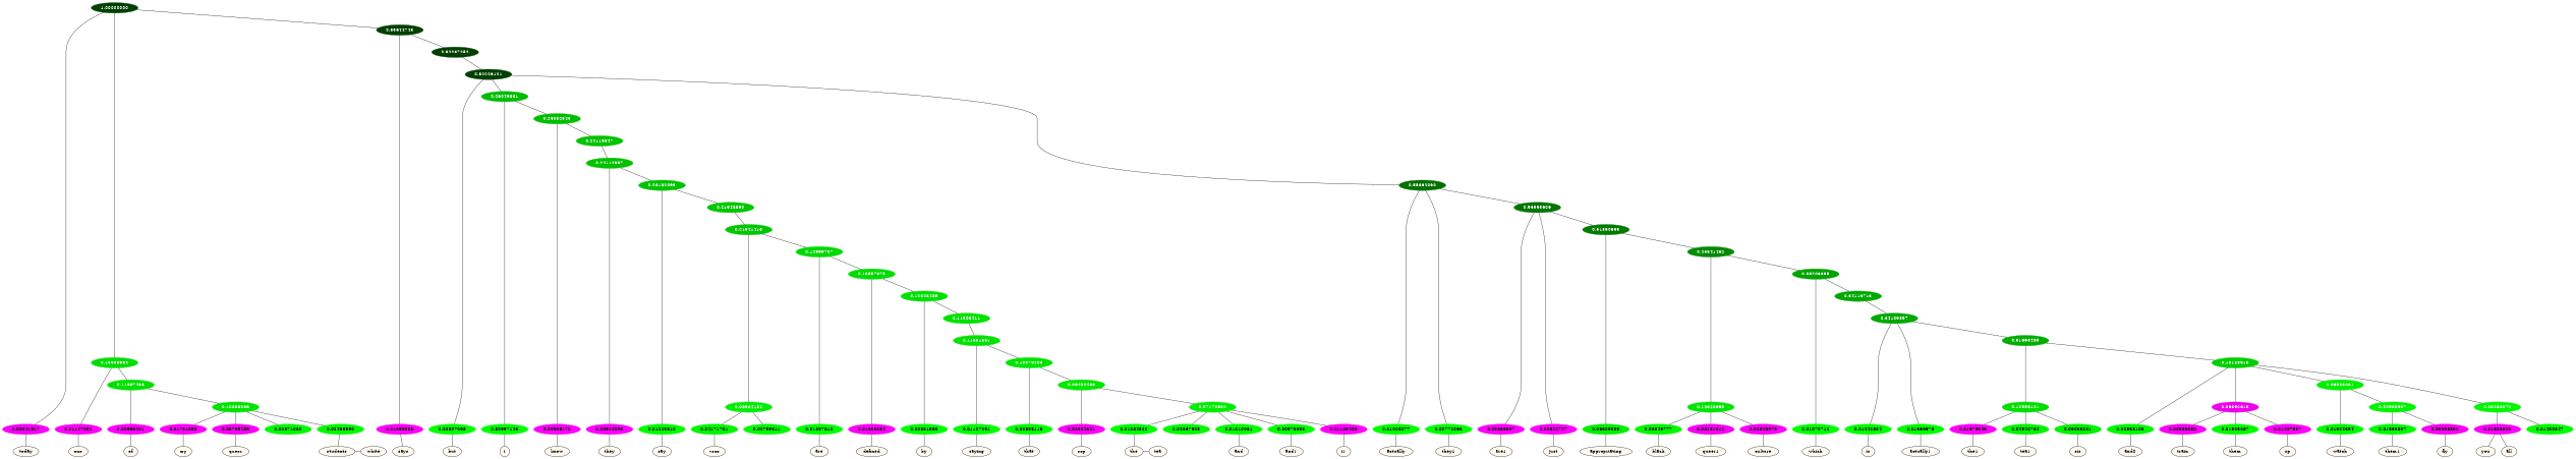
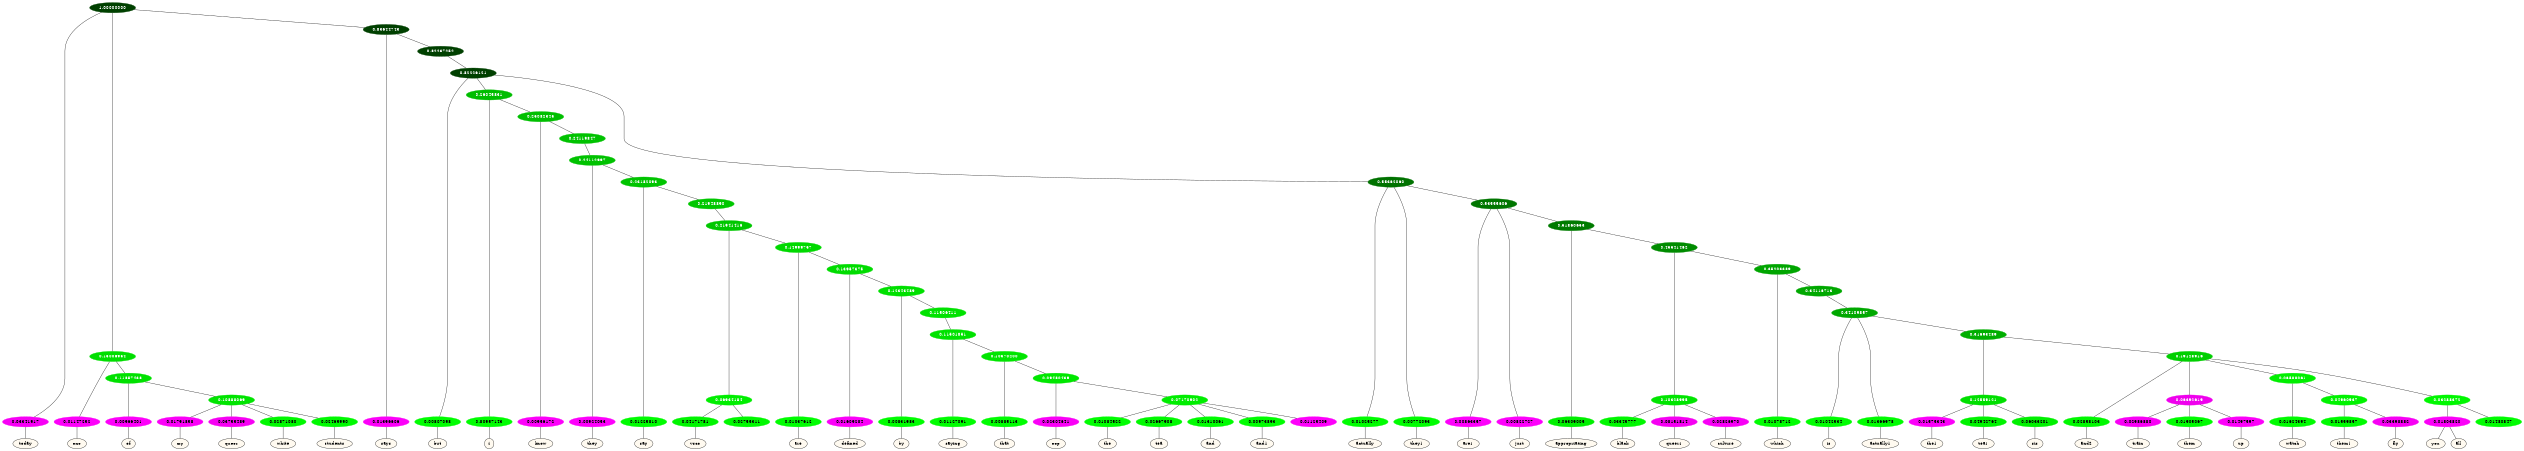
  graph {
    node [color=black format=png nodesep=0.001 ordering=out overlap_scaling=0.01 ranksep=0.001 style=filled fontcolor=black]
    n1 [fillcolor=floralwhite height=0.15 label=today style="filled,solid" width=0.15 fontcolor=""]
    n2 [fillcolor=floralwhite height=0.15 label=one style="filled,solid" width=0.15 fontcolor=""]
    n3 [fillcolor=floralwhite height=0.15 label=of style="filled,solid" width=0.15 fontcolor=""]
    n4 [fillcolor=floralwhite height=0.15 label=my style="filled,solid" width=0.15 fontcolor=""]
    n5 [fillcolor=floralwhite height=0.15 label=queer style="filled,solid" width=0.15 fontcolor=""]
    n6 [fillcolor=floralwhite height=0.15 label=white style="filled,solid" width=0.15 fontcolor=""]
    n7 [fillcolor=floralwhite height=0.15 label=students style="filled,solid" width=0.15 fontcolor=""]
    n8 [fillcolor=floralwhite height=0.15 label=says style="filled,solid" width=0.15 fontcolor=""]
    n9 [fillcolor=floralwhite height=0.15 label=i style="filled,solid" width=0.15 fontcolor=""]
    n10 [fillcolor=floralwhite height=0.15 label=know style="filled,solid" width=0.15 fontcolor=""]
    n11 [fillcolor=floralwhite height=0.15 label=they style="filled,solid" width=0.15 fontcolor=""]
    n12 [fillcolor=floralwhite height=0.15 label=say style="filled,solid" width=0.15 fontcolor=""]
    n13 [fillcolor=floralwhite height=0.15 label=vsco style="filled,solid" width=0.15 fontcolor=""]
    n14 [fillcolor=floralwhite height=0.15 label=are style="filled,solid" width=0.15 fontcolor=""]
    n15 [fillcolor=floralwhite height=0.15 label=defined style="filled,solid" width=0.15 fontcolor=""]
    n16 [fillcolor=floralwhite height=0.15 label=by style="filled,solid" width=0.15 fontcolor=""]
    n17 [fillcolor=floralwhite height=0.15 label=saying style="filled,solid" width=0.15 fontcolor=""]
    n18 [fillcolor=floralwhite height=0.15 label=that style="filled,solid" width=0.15 fontcolor=""]
    n19 [fillcolor=floralwhite height=0.15 label=the style="filled,solid" width=0.15 fontcolor=""]
    n20 [fillcolor=floralwhite height=0.15 label=tea style="filled,solid" width=0.15 fontcolor=""]
    n21 [fillcolor=floralwhite height=0.15 label=and style="filled,solid" width=0.15 fontcolor=""]
    n22 [fillcolor=floralwhite height=0.15 label=and1 style="filled,solid" width=0.15 fontcolor=""]
-   n23 [fillcolor=floralwhite height=0.15 label=i1 style="filled,solid" width=0.15 fontcolor=""]
    n24 [fillcolor=floralwhite height=0.15 label=oop style="filled,solid" width=0.15 fontcolor=""]
    n25 [fillcolor=floralwhite height=0.15 label=but style="filled,solid" width=0.15 fontcolor=""]
    n26 [fillcolor=floralwhite height=0.15 label=actually style="filled,solid" width=0.15 fontcolor=""]
    n27 [fillcolor=floralwhite height=0.15 label=they1 style="filled,solid" width=0.15 fontcolor=""]
    n28 [fillcolor=floralwhite height=0.15 label=are1 style="filled,solid" width=0.15 fontcolor=""]
    n29 [fillcolor=floralwhite height=0.15 label=just style="filled,solid" width=0.15 fontcolor=""]
    n30 [fillcolor=floralwhite height=0.15 label=appropriating style="filled,solid" width=0.15 fontcolor=""]
    n31 [fillcolor=floralwhite height=0.15 label=black style="filled,solid" width=0.15 fontcolor=""]
    n32 [fillcolor=floralwhite height=0.15 label=queer1 style="filled,solid" width=0.15 fontcolor=""]
    n33 [fillcolor=floralwhite height=0.15 label=culture style="filled,solid" width=0.15 fontcolor=""]
    n34 [fillcolor=floralwhite height=0.15 label=which style="filled,solid" width=0.15 fontcolor=""]
    n35 [fillcolor=floralwhite height=0.15 label=is style="filled,solid" width=0.15 fontcolor=""]
    n36 [fillcolor=floralwhite height=0.15 label=actually1 style="filled,solid" width=0.15 fontcolor=""]
    n37 [fillcolor=floralwhite height=0.15 label=the1 style="filled,solid" width=0.15 fontcolor=""]
    n38 [fillcolor=floralwhite height=0.15 label=tea1 style="filled,solid" width=0.15 fontcolor=""]
    n39 [fillcolor=floralwhite height=0.15 label=sis style="filled,solid" width=0.15 fontcolor=""]
    n40 [fillcolor=floralwhite height=0.15 label=train style="filled,solid" width=0.15 fontcolor=""]
    n41 [fillcolor=floralwhite height=0.15 label=them style="filled,solid" width=0.15 fontcolor=""]
    n42 [fillcolor=floralwhite height=0.15 label=up style="filled,solid" width=0.15 fontcolor=""]
    n43 [fillcolor=floralwhite height=0.15 label=and2 style="filled,solid" width=0.15 fontcolor=""]
    n44 [fillcolor=floralwhite height=0.15 label=watch style="filled,solid" width=0.15 fontcolor=""]
    n45 [fillcolor=floralwhite height=0.15 label=them1 style="filled,solid" width=0.15 fontcolor=""]
    n46 [fillcolor=floralwhite height=0.15 label=fly style="filled,solid" width=0.15 fontcolor=""]
    n47 [fillcolor=floralwhite height=0.15 label=you style="filled,solid" width=0.15 fontcolor=""]
    n48 [fillcolor=floralwhite height=0.15 label=all style="filled,solid" width=0.15 fontcolor=""]
    n49 [color="0.835 1.000 0.967" height=0.15 label=0.03341917 width=0.15]
    n50 [color="0.835 1.000 0.989" height=0.15 label=0.01147252 width=0.15]
    n51 [color="0.835 1.000 0.990" height=0.15 label=0.00966401 width=0.15]
    n52 [color="0.835 1.000 0.982" height=0.15 label=0.01791858 width=0.15]
    n53 [color="0.835 1.000 0.962" height=0.15 label=0.03755489 width=0.15]
    n54 [color="0.334 1.000 0.971" height=0.15 label=0.02871080 width=0.15]
    n55 [color="0.334 1.000 0.975" height=0.15 label=0.02465990 width=0.15]
    n56 [color="0.835 1.000 0.986" height=0.15 label=0.01396606 width=0.15]
    n57 [color="0.334 1.000 0.990" height=0.15 label=0.80957143 width=0.15]
    n58 [color="0.835 1.000 0.990" height=0.15 label=0.00956172 width=0.15]
    n59 [color="0.835 1.000 0.991" height=0.15 label=0.00924053 width=0.15]
    n60 [color="0.334 1.000 0.988" height=0.15 label=0.01225810 width=0.15]
    n61 [color="0.334 1.000 0.958" height=0.15 label=0.04171781 width=0.15]
    n62 [color="0.334 1.000 0.972" height=0.15 label=0.02755311 width=0.15]
    n63 [color="0.334 1.000 0.990" height=0.15 label=0.01037612 width=0.15]
    n64 [color="0.835 1.000 0.984" height=0.15 label=0.01609284 width=0.15]
    n65 [color="0.334 1.000 0.992" height=0.15 label=0.00831983 width=0.15]
    n66 [color="0.334 1.000 0.989" height=0.15 label=0.01127091 width=0.15]
    n67 [color="0.334 1.000 0.991" height=0.15 label=0.00885113 width=0.15]
    n68 [color="0.334 1.000 0.989" height=0.15 label=0.01084522 width=0.15]
    n69 [color="0.334 1.000 0.973" height=0.15 label=0.02667908 width=0.15]
    n70 [color="0.334 1.000 0.987" height=0.15 label=0.01310061 width=0.15]
    n71 [color="0.334 1.000 0.990" height=0.15 label=0.00973893 width=0.15]
    n72 [color="0.835 1.000 0.989" height=0.15 label=0.01125409 width=0.15]
    n73 [color="0.835 1.000 0.977" height=0.15 label=0.02304641 width=0.15]
    n74 [color="0.334 1.000 0.992" height=0.15 label=0.00807098 width=0.15]
    n75 [color="0.334 1.000 0.990" height=0.15 label=0.01025277 width=0.15]
    n76 [color="0.334 1.000 0.992" height=0.15 label=0.00772093 width=0.15]
    n77 [color="0.835 1.000 0.991" height=0.15 label=0.00863357 width=0.15]
    n78 [color="0.835 1.000 0.992" height=0.15 label=0.00822727 width=0.15]
    n79 [color="0.334 1.000 0.937" height=0.15 label=0.06309005 width=0.15]
    n80 [color="0.334 1.000 0.967" height=0.15 label=0.03345777 width=0.15]
    n81 [color="0.835 1.000 0.958" height=0.15 label=0.08151814 width=0.15]
    n82 [color="0.835 1.000 0.972" height=0.15 label=0.02826970 width=0.15]
    n83 [color="0.334 1.000 0.989" height=0.15 label=0.01078712 width=0.15]
    n84 [color="0.334 1.000 0.990" height=0.15 label=0.01042534 width=0.15]
    n85 [color="0.334 1.000 0.986" height=0.15 label=0.01366978 width=0.15]
    n86 [color="0.835 1.000 0.984" height=0.15 label=0.01575343 width=0.15]
    n87 [color="0.334 1.000 0.951" height=0.15 label=0.04942764 width=0.15]
    n88 [color="0.334 1.000 0.940" height=0.15 label=0.06033201 width=0.15]
    n89 [color="0.835 1.000 0.970" height=0.15 label=0.02986880 width=0.15]
    n90 [color="0.334 1.000 0.981" height=0.15 label=0.01905067 width=0.15]
    n91 [color="0.835 1.000 0.985" height=0.15 label=0.01497597 width=0.15]
    n92 [color="0.334 1.000 0.971" height=0.15 label=0.02858103 width=0.15]
    n93 [color="0.334 1.000 0.984" height=0.15 label=0.01624394 width=0.15]
    n94 [color="0.334 1.000 0.984" height=0.15 label=0.01559857 width=0.15]
    n95 [color="0.835 1.000 0.966" height=0.15 label=0.03398882 width=0.15]
    n96 [color="0.835 1.000 0.982" height=0.15 label=0.01803820 width=0.15]
    n97 [color="0.334 1.000 0.985" height=0.15 label=0.01480847 width=0.15]
    n98 [color="0.334 1.000 0.250" fontcolor=grey99 height=0.15 label=1.00000000 width=0.15]
    n99 [color="0.334 1.000 0.870" fontcolor=grey99 height=0.15 label=0.13006954 width=0.15]
    n100 [color="0.334 1.000 0.250" fontcolor=grey99 height=0.15 label=0.83644743 width=0.15]
    n101 [color="0.334 1.000 0.881" fontcolor=grey99 height=0.15 label=0.11857438 width=0.15]
    n102 [color="0.334 1.000 0.250" fontcolor=grey99 height=0.15 label=0.82237252 width=0.15]
    n103 [color="0.334 1.000 0.891" fontcolor=grey99 height=0.15 label=0.10888069 width=0.15]
    n104 [color="0.334 1.000 0.250" fontcolor=grey99 height=0.15 label=0.82226121 width=0.15]
    n105 [color="0.334 1.000 0.740" fontcolor=grey99 height=0.15 label=0.26045831 width=0.15]
    n106 [color="0.334 1.000 0.446" fontcolor=grey99 height=0.15 label=0.55362060 width=0.15]
    n107 [color="0.334 1.000 0.749" fontcolor=grey99 height=0.15 label=0.25082345 width=0.15]
    n108 [color="0.334 1.000 0.464" fontcolor=grey99 height=0.15 label=0.53555606 width=0.15]
    n109 [color="0.334 1.000 0.759" fontcolor=grey99 height=0.15 label=0.24119847 width=0.15]
    n110 [color="0.334 1.000 0.481" fontcolor=grey99 height=0.15 label=0.51860653 width=0.15]
    n111 [color="0.334 1.000 0.759" fontcolor=grey99 height=0.15 label=0.24112997 width=0.15]
    n112 [color="0.334 1.000 0.545" fontcolor=grey99 height=0.15 label=0.45541462 width=0.15]
    n113 [color="0.334 1.000 0.768" fontcolor=grey99 height=0.15 label=0.23182093 width=0.15]
    n114 [color="0.334 1.000 0.897" fontcolor=grey99 height=0.15 label=0.10328995 width=0.15]
    n115 [color="0.334 1.000 0.648" fontcolor=grey99 height=0.15 label=0.35203389 width=0.15]
    n116 [color="0.334 1.000 0.781" fontcolor=grey99 height=0.15 label=0.21948890 width=0.15]
    n117 [color="0.334 1.000 0.659" fontcolor=grey99 height=0.15 label=0.34116713 width=0.15]
    n118 [color="0.334 1.000 0.781" fontcolor=grey99 height=0.15 label=0.21941416 width=0.15]
    n119 [color="0.334 1.000 0.659" fontcolor=grey99 height=0.15 label=0.34109857 width=0.15]
    n120 [color="0.334 1.000 0.931" fontcolor=grey99 height=0.15 label=0.06934184 width=0.15]
    n121 [color="0.334 1.000 0.850" fontcolor=grey99 height=0.15 label=0.14999757 width=0.15]
    n122 [color="0.334 1.000 0.683" fontcolor=grey99 height=0.15 label=0.31693489 width=0.15]
    n123 [color="0.334 1.000 0.860" fontcolor=grey99 height=0.15 label=0.13957375 width=0.15]
    n124 [color="0.334 1.000 0.874" fontcolor=grey99 height=0.15 label=0.12559121 width=0.15]
    n125 [color="0.334 1.000 0.809" fontcolor=grey99 height=0.15 label=0.19128916 width=0.15]
    n126 [color="0.334 1.000 0.877" fontcolor=grey99 height=0.15 label=0.12343489 width=0.15]
    n127 [color="0.835 1.000 0.936" fontcolor=grey99 height=0.15 label=0.06392619 width=0.15]
    n128 [color="0.334 1.000 0.934" fontcolor=grey99 height=0.15 label=0.06588061 width=0.15]
    n129 [color="0.334 1.000 0.967" fontcolor=grey99 height=0.15 label=0.03288372 width=0.15]
    n130 [color="0.334 1.000 0.885" fontcolor=grey99 height=0.15 label=0.11506411 width=0.15]
    n131 [color="0.334 1.000 0.950" fontcolor=grey99 height=0.15 label=0.04960937 width=0.15]
    n132 [color="0.334 1.000 0.885" fontcolor=grey99 height=0.15 label=0.11501851 width=0.15]
    n133 [color="0.334 1.000 0.896" fontcolor=grey99 height=0.15 label=0.10370200 width=0.15]
    n134 [color="0.334 1.000 0.905" fontcolor=grey99 height=0.15 label=0.09480439 width=0.15]
    n135 [color="0.334 1.000 0.928" fontcolor=grey99 height=0.15 label=0.07170902 width=0.15]
    subgraph sub_1 {
      rank=same
      n1
      n2
      n3
      n4
      n5
      n6
      n7
      n8
      n9
      n10
      n11
      n12
      n13
      n14
      n15
      n16
      n17
      n18
      n19
      n20
      n21
      n22
-     n23
      n24
      n25
      n26
      n27
      n28
      n29
      n30
      n31
      n32
      n33
      n34
      n35
      n36
      n37
      n38
      n39
      n40
      n41
      n42
      n43
      n44
      n45
      n46
      n47
      n48
    }
    subgraph sub_2 {
      rank=same
      n49
      n50
      n51
      n52
      n53
      n54
      n55
      n56
      n57
      n58
      n59
      n60
      n61
      n62
      n63
      n64
      n65
      n66
      n67
      n68
      n69
      n70
      n71
      n72
      n73
      n74
      n75
      n76
      n77
      n78
      n79
      n80
      n81
      n82
      n83
      n84
      n85
      n86
      n87
      n88
      n89
      n90
      n91
      n92
      n93
      n94
      n95
      n96
      n97
    }
    n49 -- n1
    n50 -- n2
    n51 -- n3
    n52 -- n4
    n53 -- n5
-   n7 -- n6
+   n54 -- n6
    n55 -- n7
    n56 -- n8
    n57 -- n9
    n58 -- n10
    n59 -- n11
    n60 -- n12
    n61 -- n13
    n63 -- n14
    n64 -- n15
    n65 -- n16
    n66 -- n17
    n67 -- n18
    n68 -- n19
-   n19 -- n20
+   n69 -- n20
    n70 -- n21
    n71 -- n22
-   n72 -- n23
    n73 -- n24
    n74 -- n25
    n75 -- n26
    n76 -- n27
    n77 -- n28
    n78 -- n29
    n79 -- n30
    n80 -- n31
    n81 -- n32
    n82 -- n33
    n83 -- n34
    n84 -- n35
    n85 -- n36
    n86 -- n37
    n87 -- n38
    n88 -- n39
    n89 -- n40
    n90 -- n41
    n91 -- n42
    n92 -- n43
    n93 -- n44
    n94 -- n45
    n95 -- n46
    n96 -- n47
    n96 -- n48
    n98 -- n49
    n98 -- n99
    n98 -- n100
    n99 -- n50
    n99 -- n101
    n100 -- n56
    n100 -- n102
    n101 -- n51
    n101 -- n103
    n102 -- n104
    n103 -- n52
    n103 -- n53
    n103 -- n54
    n103 -- n55
    n104 -- n74
    n104 -- n105
    n104 -- n106
    n105 -- n57
    n105 -- n107
    n106 -- n75
    n106 -- n76
    n106 -- n108
    n107 -- n58
    n107 -- n109
    n108 -- n77
    n108 -- n78
    n108 -- n110
    n109 -- n111
    n110 -- n79
    n110 -- n112
    n111 -- n59
    n111 -- n113
    n112 -- n114
    n112 -- n115
    n113 -- n60
    n113 -- n116
    n114 -- n80
    n114 -- n81
    n114 -- n82
    n115 -- n83
    n115 -- n117
    n116 -- n118
    n117 -- n119
    n118 -- n120
    n118 -- n121
    n119 -- n84
    n119 -- n85
    n119 -- n122
    n120 -- n61
    n120 -- n62
    n121 -- n63
    n121 -- n123
    n122 -- n124
    n122 -- n125
    n123 -- n64
    n123 -- n126
    n124 -- n86
    n124 -- n87
    n124 -- n88
    n125 -- n92
    n125 -- n127
    n125 -- n128
    n125 -- n129
    n126 -- n65
    n126 -- n130
    n127 -- n89
    n127 -- n90
    n127 -- n91
    n128 -- n93
    n128 -- n131
    n129 -- n96
    n129 -- n97
    n130 -- n132
    n131 -- n94
    n131 -- n95
    n132 -- n66
    n132 -- n133
    n133 -- n67
    n133 -- n134
    n134 -- n73
    n134 -- n135
    n135 -- n68
    n135 -- n69
    n135 -- n70
    n135 -- n71
    n135 -- n72
  }
